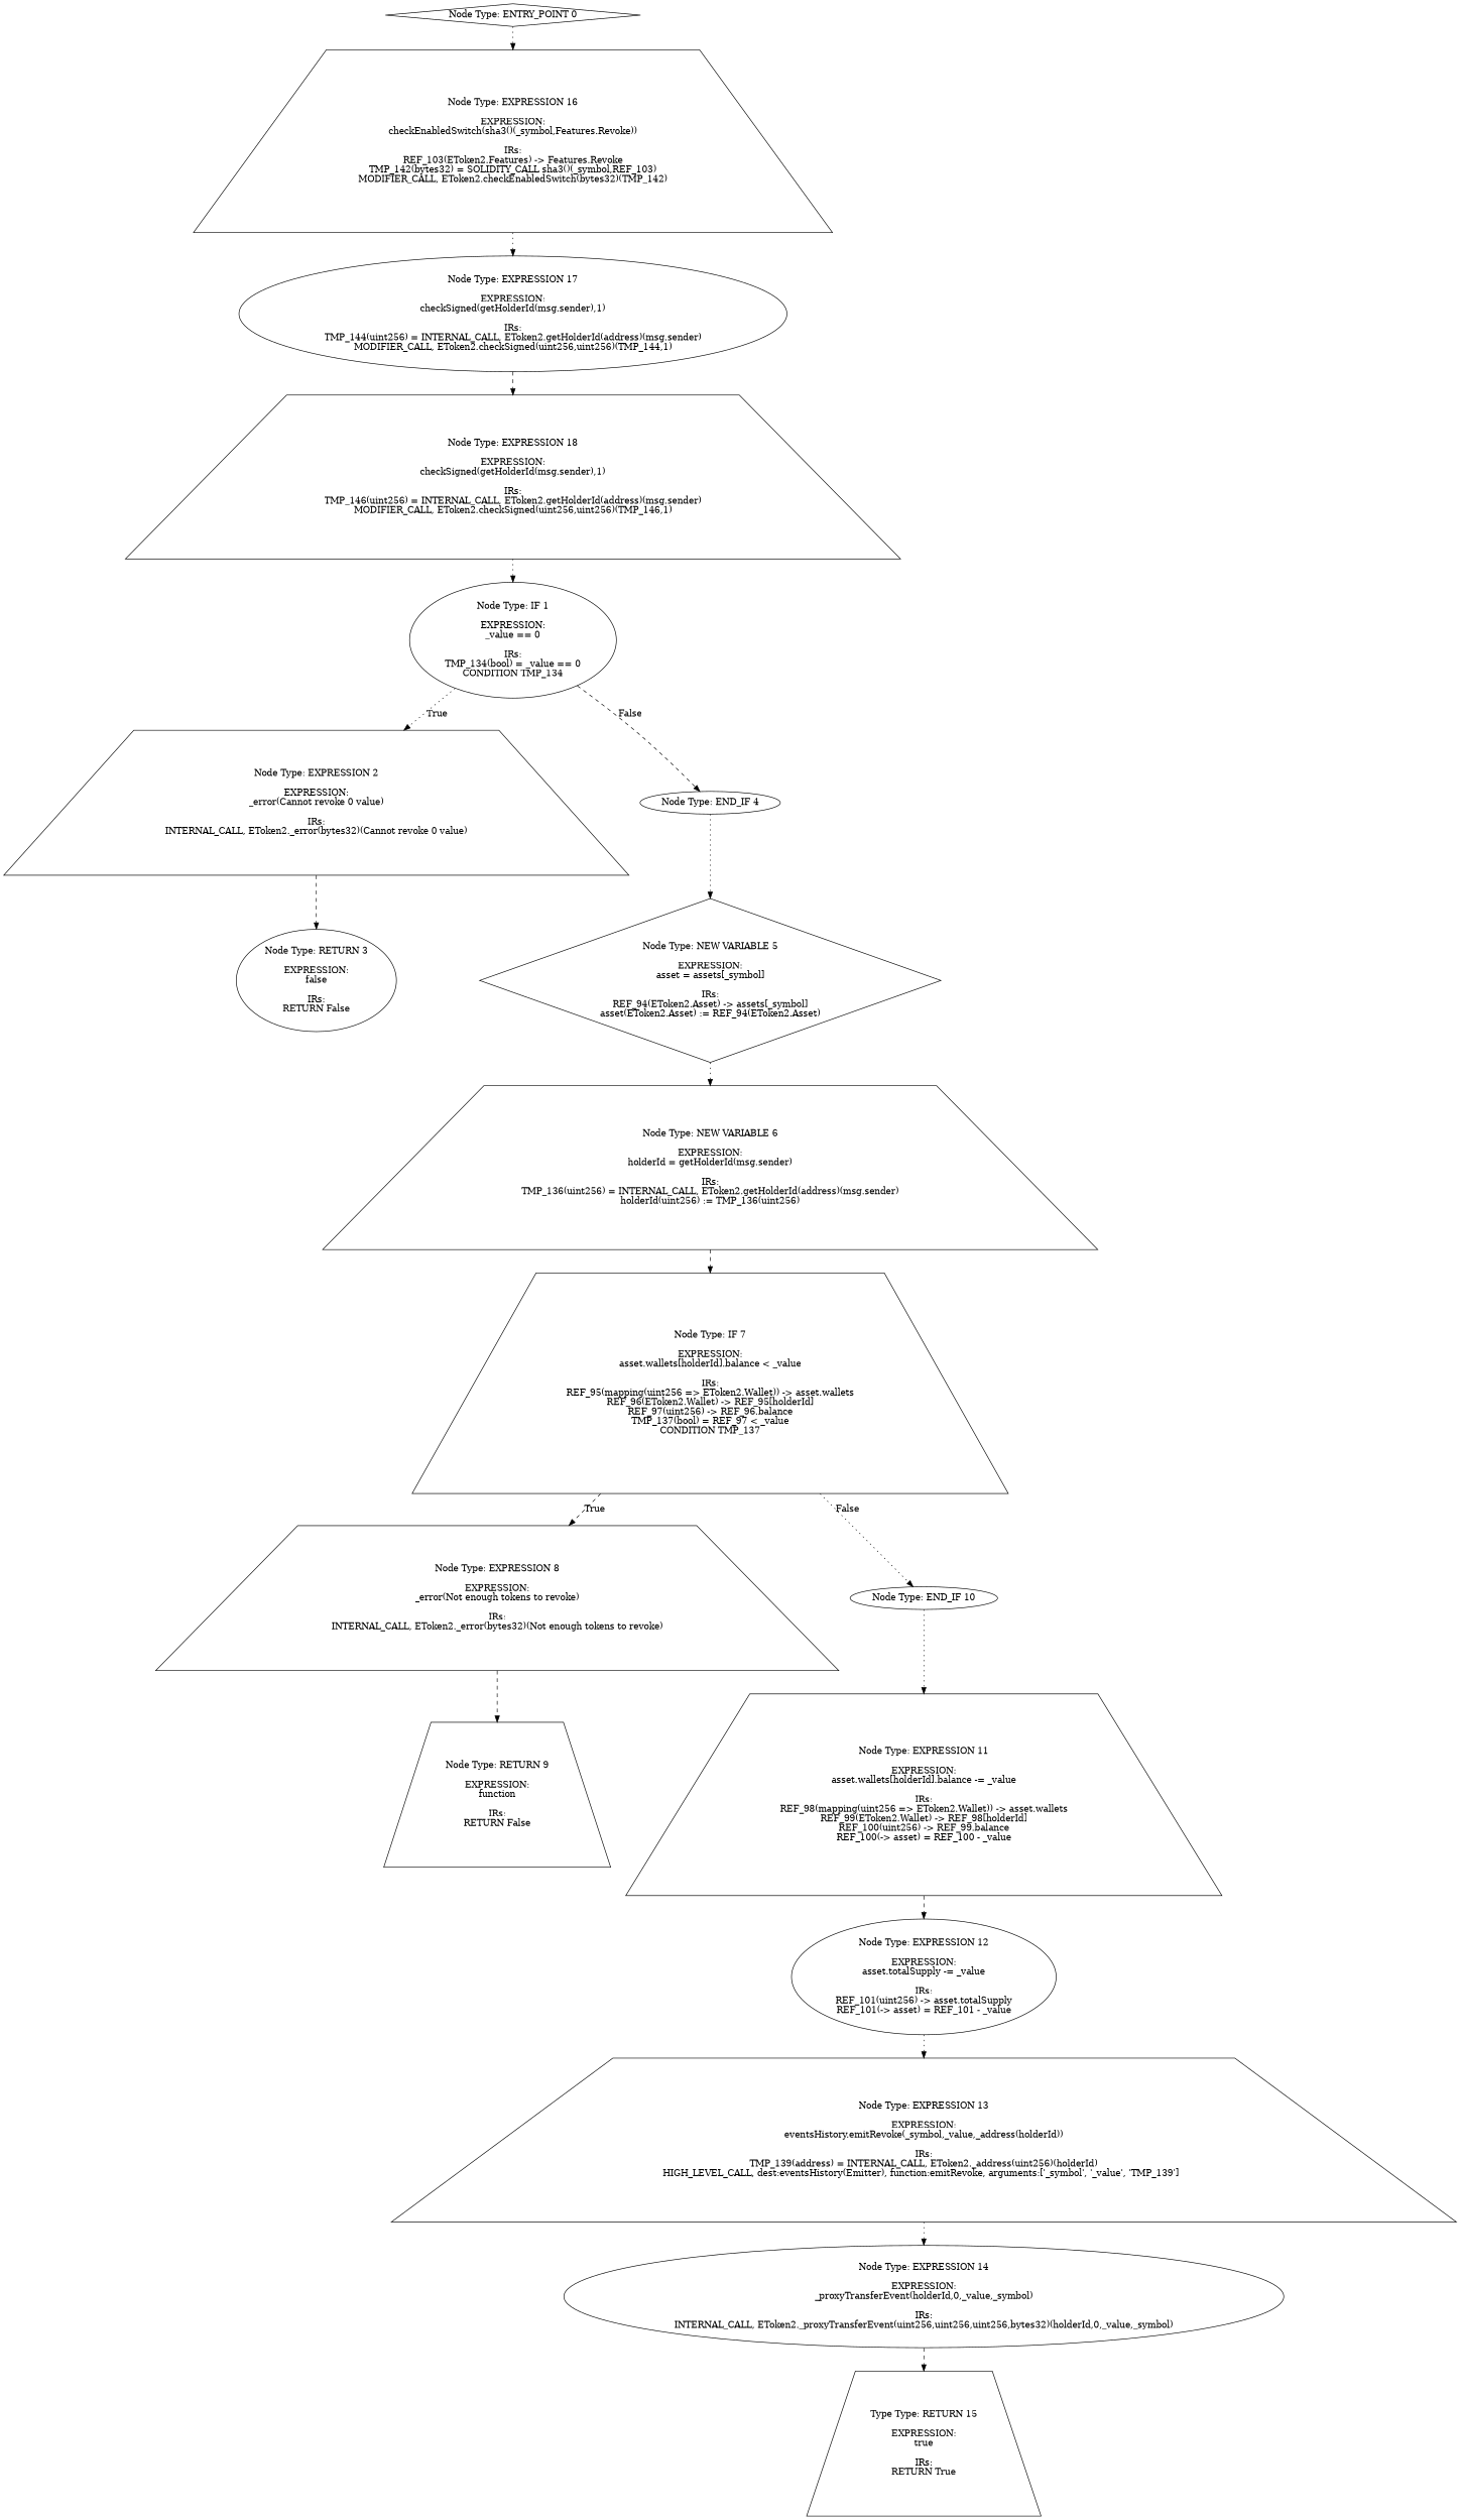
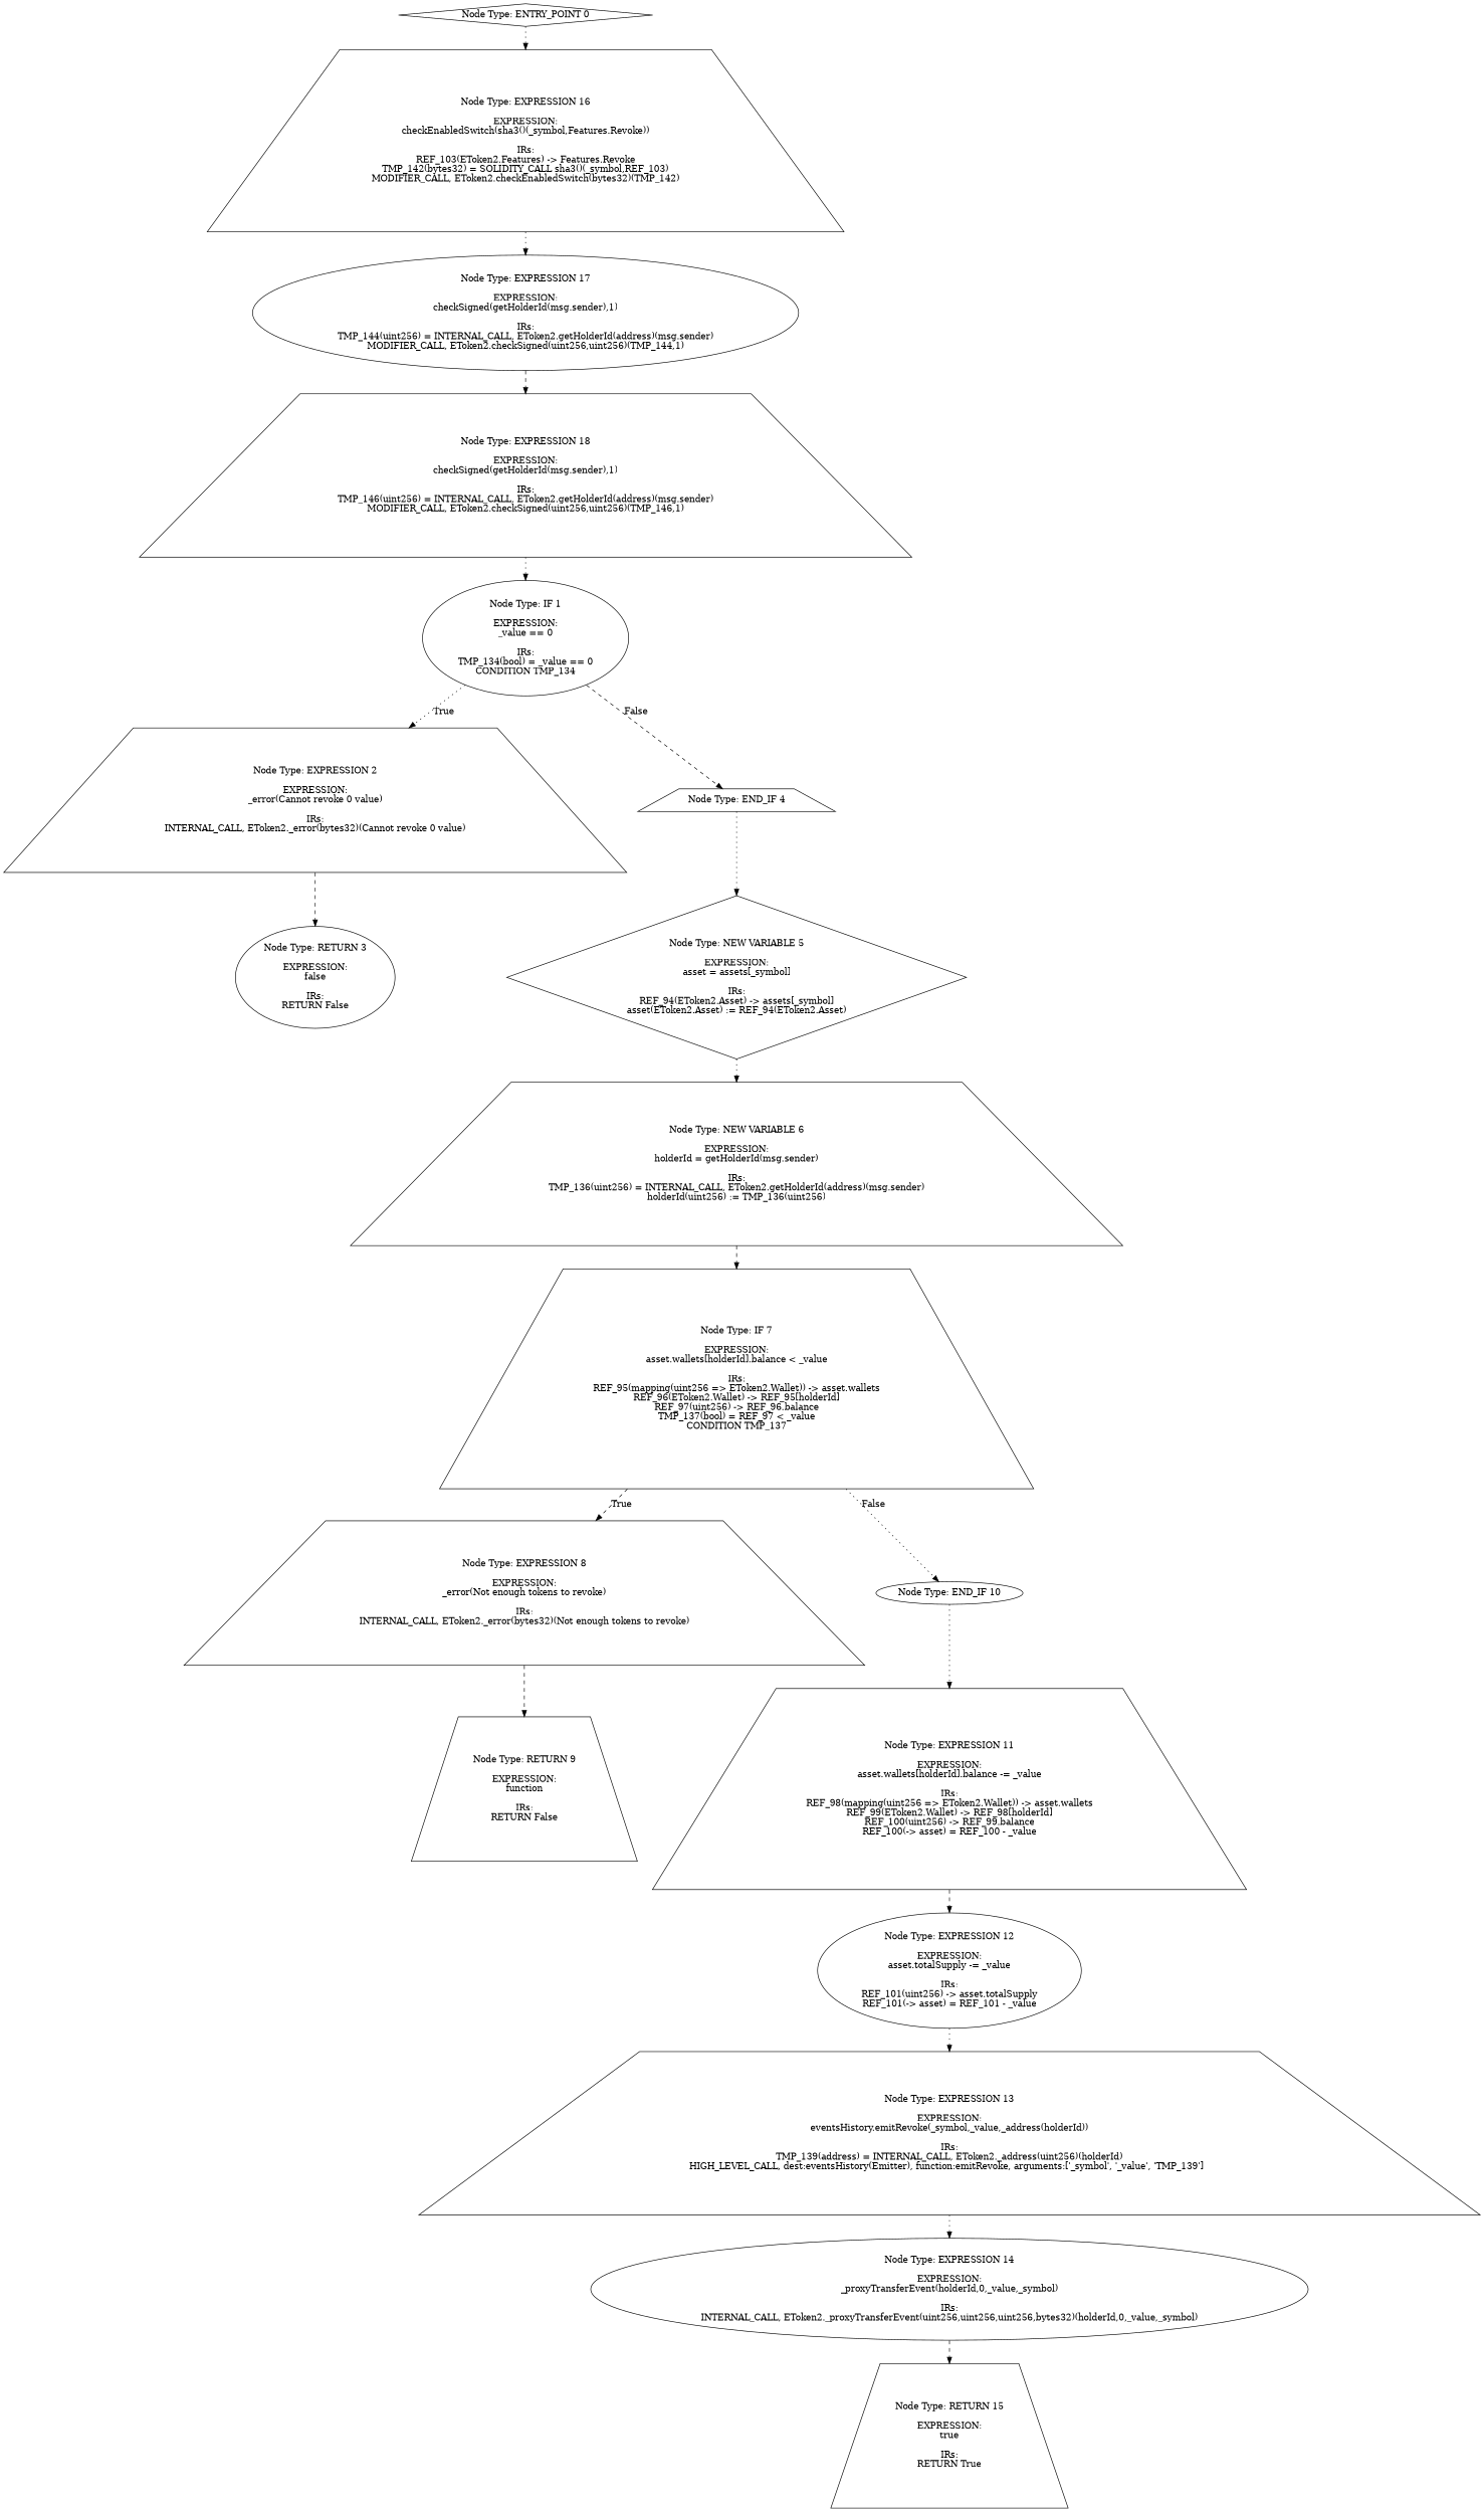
  digraph {
    node [shape=trapezium]
    edge [style=dotted]
    n1 [label="Node Type: ENTRY_POINT 0\n" shape=diamond]
    n2 [label="Node Type: EXPRESSION 16\n\nEXPRESSION:\ncheckEnabledSwitch(sha3()(_symbol,Features.Revoke))\n\nIRs:\nREF_103(EToken2.Features) -> Features.Revoke\nTMP_142(bytes32) = SOLIDITY_CALL sha3()(_symbol,REF_103)\nMODIFIER_CALL, EToken2.checkEnabledSwitch(bytes32)(TMP_142)"]
    n3 [label="Node Type: EXPRESSION 17\n\nEXPRESSION:\ncheckSigned(getHolderId(msg.sender),1)\n\nIRs:\nTMP_144(uint256) = INTERNAL_CALL, EToken2.getHolderId(address)(msg.sender)\nMODIFIER_CALL, EToken2.checkSigned(uint256,uint256)(TMP_144,1)" shape=ellipse]
    n4 [label="Node Type: EXPRESSION 18\n\nEXPRESSION:\ncheckSigned(getHolderId(msg.sender),1)\n\nIRs:\nTMP_146(uint256) = INTERNAL_CALL, EToken2.getHolderId(address)(msg.sender)\nMODIFIER_CALL, EToken2.checkSigned(uint256,uint256)(TMP_146,1)"]
    n5 [label="Node Type: IF 1\n\nEXPRESSION:\n_value == 0\n\nIRs:\nTMP_134(bool) = _value == 0\nCONDITION TMP_134" shape=ellipse]
    n6 [label="Node Type: EXPRESSION 2\n\nEXPRESSION:\n_error(Cannot revoke 0 value)\n\nIRs:\nINTERNAL_CALL, EToken2._error(bytes32)(Cannot revoke 0 value)"]
-   n7 [label="Node Type: END_IF 4\n" shape=ellipse]
+   n7 [label="Node Type: END_IF 4\n"]
    n8 [label="Node Type: RETURN 3\n\nEXPRESSION:\nfalse\n\nIRs:\nRETURN False" shape=ellipse]
    n9 [label="Node Type: NEW VARIABLE 5\n\nEXPRESSION:\nasset = assets[_symbol]\n\nIRs:\nREF_94(EToken2.Asset) -> assets[_symbol]\nasset(EToken2.Asset) := REF_94(EToken2.Asset)" shape=diamond]
    n10 [label="Node Type: NEW VARIABLE 6\n\nEXPRESSION:\nholderId = getHolderId(msg.sender)\n\nIRs:\nTMP_136(uint256) = INTERNAL_CALL, EToken2.getHolderId(address)(msg.sender)\nholderId(uint256) := TMP_136(uint256)"]
    n11 [label="Node Type: IF 7\n\nEXPRESSION:\nasset.wallets[holderId].balance < _value\n\nIRs:\nREF_95(mapping(uint256 => EToken2.Wallet)) -> asset.wallets\nREF_96(EToken2.Wallet) -> REF_95[holderId]\nREF_97(uint256) -> REF_96.balance\nTMP_137(bool) = REF_97 < _value\nCONDITION TMP_137"]
    n12 [label="Node Type: EXPRESSION 8\n\nEXPRESSION:\n_error(Not enough tokens to revoke)\n\nIRs:\nINTERNAL_CALL, EToken2._error(bytes32)(Not enough tokens to revoke)"]
    n13 [label="Node Type: END_IF 10\n" shape=ellipse]
    n14 [label="Node Type: RETURN 9\n\nEXPRESSION:\nfunction\n\nIRs:\nRETURN False"]
    n15 [label="Node Type: EXPRESSION 11\n\nEXPRESSION:\nasset.wallets[holderId].balance -= _value\n\nIRs:\nREF_98(mapping(uint256 => EToken2.Wallet)) -> asset.wallets\nREF_99(EToken2.Wallet) -> REF_98[holderId]\nREF_100(uint256) -> REF_99.balance\nREF_100(-> asset) = REF_100 - _value"]
    n16 [label="Node Type: EXPRESSION 12\n\nEXPRESSION:\nasset.totalSupply -= _value\n\nIRs:\nREF_101(uint256) -> asset.totalSupply\nREF_101(-> asset) = REF_101 - _value" shape=ellipse]
    n17 [label="Node Type: EXPRESSION 13\n\nEXPRESSION:\neventsHistory.emitRevoke(_symbol,_value,_address(holderId))\n\nIRs:\nTMP_139(address) = INTERNAL_CALL, EToken2._address(uint256)(holderId)\nHIGH_LEVEL_CALL, dest:eventsHistory(Emitter), function:emitRevoke, arguments:['_symbol', '_value', 'TMP_139']  "]
    n18 [label="Node Type: EXPRESSION 14\n\nEXPRESSION:\n_proxyTransferEvent(holderId,0,_value,_symbol)\n\nIRs:\nINTERNAL_CALL, EToken2._proxyTransferEvent(uint256,uint256,uint256,bytes32)(holderId,0,_value,_symbol)" shape=ellipse]
-   n19 [label="Type Type: RETURN 15\n\nEXPRESSION:\ntrue\n\nIRs:\nRETURN True"]
+   n19 [label="Node Type: RETURN 15\n\nEXPRESSION:\ntrue\n\nIRs:\nRETURN True"]
    n1 -> n2
    n2 -> n3
    n3 -> n4 [style=dashed]
    n4 -> n5
    n5 -> n6 [label=True]
    n5 -> n7 [label=False style=dashed]
    n6 -> n8 [style=dashed]
    n7 -> n9
    n9 -> n10
    n10 -> n11 [style=dashed]
    n11 -> n12 [label=True style=dashed]
    n11 -> n13 [label=False]
    n12 -> n14 [style=dashed]
    n13 -> n15
    n15 -> n16 [style=dashed]
    n16 -> n17
    n17 -> n18
    n18 -> n19 [style=dashed]
  }
